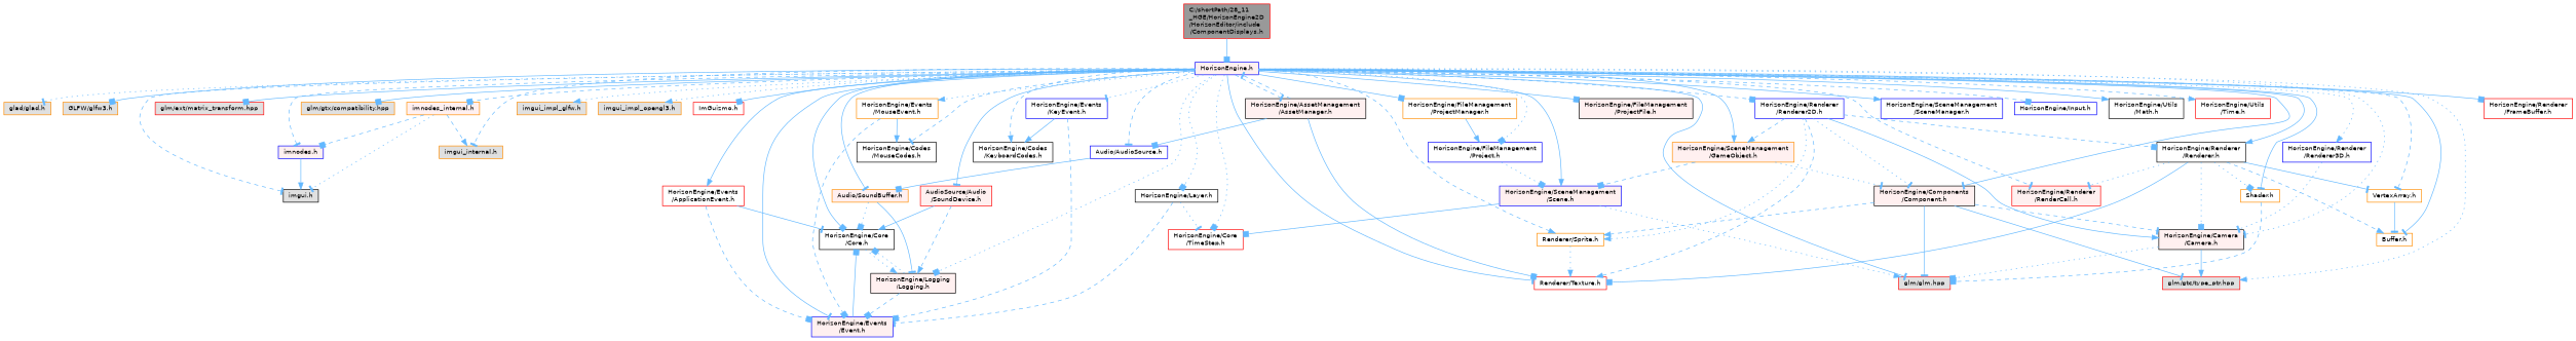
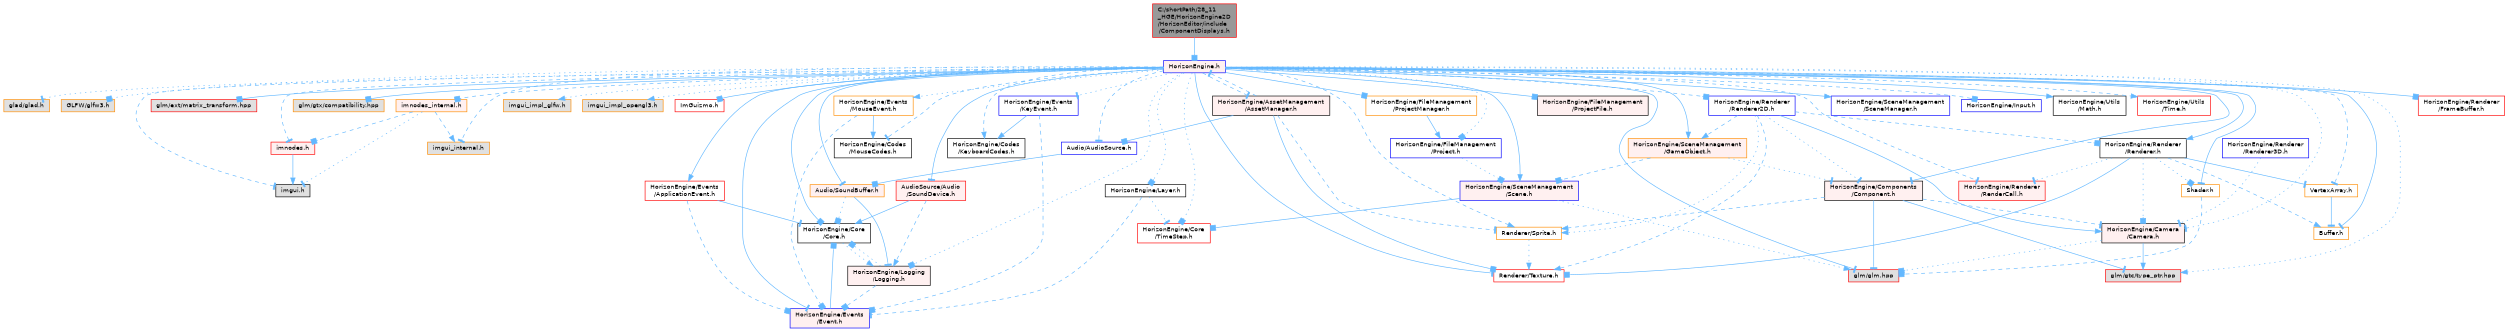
  digraph {
    node [color=darkorange fillcolor=white fontname=Helvetica fontsize=10 shape=box style=filled]
    edge [arrowhead=box color=steelblue1 fontname=Helvetica fontsize=10 labelfontname=Helvetica labelfontsize=10 style=solid]
    n1 [color=red fillcolor=grey60 fontcolor=black height=0.2 label="C:/shortPath/28_11\l_HGE/HorizonEngine2D\l/HorizonEditor/include\l/ComponentDisplays.h" width=0.4]
    n2 [color=blue fillcolor="#FFF0F0" height=0.2 label="HorizonEngine.h" width=0.4]
    n3 [fillcolor="#E0E0E0" height=0.2 label="glad/glad.h" width=0.4]
    n4 [fillcolor="#E0E0E0" height=0.2 label="GLFW/glfw3.h" width=0.4]
    n5 [color=red fillcolor="#E0E0E0" height=0.2 label="glm/glm.hpp" width=0.4]
    n6 [color=red fillcolor="#E0E0E0" height=0.2 label="glm/ext/matrix_transform.hpp" width=0.4]
    n7 [color=red fillcolor="#E0E0E0" height=0.2 label="glm/gtc/type_ptr.hpp" width=0.4]
    n8 [fillcolor="#E0E0E0" height=0.2 label="glm/gtx/compatibility.hpp" width=0.4]
    n9 [color=black fillcolor="#E0E0E0" height=0.2 label="imgui.h" width=0.4]
    n10 [fillcolor="#E0E0E0" height=0.2 label="imgui_internal.h" width=0.4]
    n11 [fillcolor="#E0E0E0" height=0.2 label="imgui_impl_glfw.h" width=0.4]
    n12 [fillcolor="#E0E0E0" height=0.2 label="imgui_impl_opengl3.h" width=0.4]
    n13 [color=red height=0.2 label="ImGuizmo.h" width=0.4]
-   n14 [color=blue fillcolor="#FFF0F0" height=0.2 label="imnodes.h" width=0.4]
+   n14 [color=red fillcolor="#FFF0F0" height=0.2 label="imnodes.h" width=0.4]
    n15 [fillcolor="#FFF0F0" height=0.2 label="imnodes_internal.h" width=0.4]
    n16 [color=black height=0.2 label="HorizonEngine/Core\l/Core.h" width=0.4]
    n17 [color=black fillcolor="#FFF0F0" height=0.2 label="HorizonEngine/Logging\l/Logging.h" width=0.4]
    n18 [color=blue fillcolor="#FFF0F0" height=0.2 label="HorizonEngine/Events\l/Event.h" width=0.4]
    n19 [color=black fillcolor="#FFF0F0" height=0.2 label="HorizonEngine/AssetManagement\l/AssetManager.h" width=0.4]
    n20 [color=red height=0.2 label="Renderer/Texture.h" width=0.4]
    n21 [height=0.2 label="Renderer/Sprite.h" width=0.4]
    n22 [color=blue height=0.2 label="Audio/AudioSource.h" width=0.4]
    n23 [fillcolor="#FFF0F0" height=0.2 label="Audio/SoundBuffer.h" width=0.4]
    n24 [color=red height=0.2 label="HorizonEngine/Core\l/TimeStep.h" width=0.4]
    n25 [color=red height=0.2 label="HorizonEngine/Events\l/ApplicationEvent.h" width=0.4]
    n26 [color=blue height=0.2 label="HorizonEngine/Events\l/KeyEvent.h" width=0.4]
    n27 [color=black height=0.2 label="HorizonEngine/Codes\l/KeyboardCodes.h" width=0.4]
    n28 [height=0.2 label="HorizonEngine/Events\l/MouseEvent.h" width=0.4]
    n29 [color=black height=0.2 label="HorizonEngine/Codes\l/MouseCodes.h" width=0.4]
    n30 [color=red fillcolor="#FFF0F0" height=0.2 label="AudioSource/Audio\l/SoundDevice.h" width=0.4]
    n31 [color=black fillcolor="#FFF0F0" height=0.2 label="HorizonEngine/Components\l/Component.h" width=0.4]
    n32 [color=black fillcolor="#FFF0F0" height=0.2 label="HorizonEngine/Camera\l/Camera.h" width=0.4]
    n33 [color=black fillcolor="#FFF0F0" height=0.2 label="HorizonEngine/FileManagement\l/ProjectFile.h" width=0.4]
    n34 [color=blue height=0.2 label="HorizonEngine/FileManagement\l/Project.h" width=0.4]
    n35 [color=blue fillcolor="#FFF0F0" height=0.2 label="HorizonEngine/SceneManagement\l/Scene.h" width=0.4]
    n36 [height=0.2 label="HorizonEngine/FileManagement\l/ProjectManager.h" width=0.4]
    n37 [fillcolor="#FFF0F0" height=0.2 label="HorizonEngine/SceneManagement\l/GameObject.h" width=0.4]
    n38 [color=blue height=0.2 label="HorizonEngine/SceneManagement\l/SceneManager.h" width=0.4]
    n39 [color=blue height=0.2 label="HorizonEngine/Input.h" width=0.4]
    n40 [color=black height=0.2 label="HorizonEngine/Utils\l/Math.h" width=0.4]
    n41 [color=red height=0.2 label="HorizonEngine/Utils\l/Time.h" width=0.4]
    n42 [color=black height=0.2 label="HorizonEngine/Layer.h" width=0.4]
    n43 [color=red fillcolor="#FFF0F0" height=0.2 label="HorizonEngine/Renderer\l/RenderCall.h" width=0.4]
    n44 [color=black height=0.2 label="HorizonEngine/Renderer\l/Renderer.h" width=0.4]
    n45 [height=0.2 label="VertexArray.h" width=0.4]
    n46 [height=0.2 label="Buffer.h" width=0.4]
    n47 [height=0.2 label="Shader.h" width=0.4]
    n48 [color=blue height=0.2 label="HorizonEngine/Renderer\l/Renderer2D.h" width=0.4]
    n49 [color=blue height=0.2 label="HorizonEngine/Renderer\l/Renderer3D.h" width=0.4]
    n50 [color=red height=0.2 label="HorizonEngine/Renderer\l/FrameBuffer.h" width=0.4]
    n1 -> n2
    n2 -> n3 [arrowhead=tee style=dotted]
-   n2 -> n4
+   n2 -> n4 [style=dotted]
    n2 -> n5 [arrowhead=tee]
    n2 -> n6
    n2 -> n7 [arrowhead=normal style=dotted]
    n2 -> n8
    n2 -> n9 [arrowhead=tee style=dashed]
    n2 -> n10 [arrowhead=tee style=dashed]
    n2 -> n11 [arrowhead=normal style=dotted]
    n2 -> n12 [arrowhead=normal style=dotted]
    n2 -> n13
    n2 -> n14 [arrowhead=tee style=dashed]
    n2 -> n15 [style=dashed]
    n2 -> n16
    n2 -> n17 [style=dotted]
    n2 -> n18 [arrowhead=tee]
    n2 -> n19 [arrowhead=tee style=dashed]
    n2 -> n20 [arrowhead=tee]
    n2 -> n21 [arrowhead=normal style=dashed]
    n2 -> n22 [arrowhead=tee style=dashed]
    n2 -> n23 [arrowhead=tee]
    n2 -> n24 [style=dotted]
    n2 -> n25 [arrowhead=normal]
    n2 -> n26 [arrowhead=tee style=dotted]
    n2 -> n27 [arrowhead=normal style=dashed]
    n2 -> n28 [arrowhead=normal style=dotted]
    n2 -> n29 [arrowhead=tee style=dashed]
    n2 -> n30 [arrowhead=tee]
    n2 -> n31 [arrowhead=tee]
    n2 -> n32 [arrowhead=tee style=dotted]
    n2 -> n33
    n2 -> n34 [style=dotted]
    n2 -> n35 [arrowhead=normal]
    n2 -> n36
    n2 -> n37 [arrowhead=normal]
    n2 -> n38 [arrowhead=normal]
    n2 -> n39 [style=dashed]
    n2 -> n40 [arrowhead=normal]
    n2 -> n41 [arrowhead=normal style=dashed]
    n2 -> n42 [style=dotted]
    n2 -> n43 [arrowhead=tee style=dashed]
    n2 -> n44 [arrowhead=normal]
    n2 -> n45 [arrowhead=tee style=dashed]
    n2 -> n46 [arrowhead=tee]
    n2 -> n47 [arrowhead=tee]
    n2 -> n48 [style=dashed]
-   n2 -> n49 [arrowhead=normal style=dotted]
    n2 -> n50
    n14 -> n9 [arrowhead=normal]
    n15 -> n9 [arrowhead=tee style=dotted]
    n15 -> n10 [arrowhead=normal style=dashed]
    n15 -> n14 [style=dashed]
    n16 -> n17 [arrowhead=normal style=dotted]
    n17 -> n16 [style=dotted]
    n17 -> n18 [style=dashed]
    n18 -> n16
    n19 -> n2 [arrowhead=tee style=dashed]
    n19 -> n20
+   n19 -> n21 [arrowhead=tee style=dashed]
    n19 -> n22
    n21 -> n20 [arrowhead=normal style=dotted]
    n22 -> n23
    n23 -> n16 [style=dotted]
    n23 -> n17 [arrowhead=tee]
    n25 -> n16 [arrowhead=tee]
    n25 -> n18 [style=dashed]
    n26 -> n18 [style=dashed]
    n26 -> n27 [arrowhead=normal]
    n28 -> n18 [style=dashed]
    n28 -> n29 [arrowhead=normal]
    n30 -> n16 [arrowhead=normal]
    n30 -> n17 [arrowhead=normal style=dashed]
    n31 -> n5 [arrowhead=tee]
    n31 -> n7 [arrowhead=tee]
    n31 -> n21 [arrowhead=normal style=dashed]
    n31 -> n32 [arrowhead=tee style=dashed]
    n32 -> n5 [style=dotted]
    n32 -> n7 [arrowhead=normal]
    n34 -> n35 [style=dotted]
    n35 -> n5 [arrowhead=normal style=dotted]
    n35 -> n24
    n36 -> n34 [arrowhead=normal]
    n37 -> n31 [arrowhead=tee style=dotted]
    n37 -> n35 [style=dashed]
    n42 -> n18 [arrowhead=tee style=dashed]
    n42 -> n24 [arrowhead=tee style=dotted]
    n44 -> n20
    n44 -> n32 [style=dotted]
    n44 -> n43 [arrowhead=tee style=dotted]
    n44 -> n45 [arrowhead=tee]
    n44 -> n46 [arrowhead=normal style=dashed]
    n44 -> n47 [style=dotted]
    n45 -> n46 [arrowhead=tee]
    n47 -> n5 [style=dashed]
    n48 -> n20 [arrowhead=normal style=dashed]
    n48 -> n21 [arrowhead=normal style=dotted]
    n48 -> n31 [arrowhead=tee style=dotted]
    n48 -> n32 [arrowhead=normal]
    n48 -> n37 [arrowhead=normal style=dashed]
    n48 -> n44 [style=dashed]
    n49 -> n32 [arrowhead=tee style=dotted]
  }
